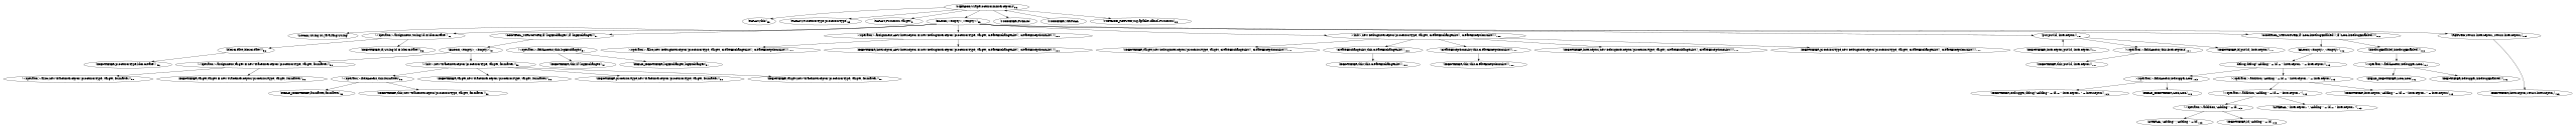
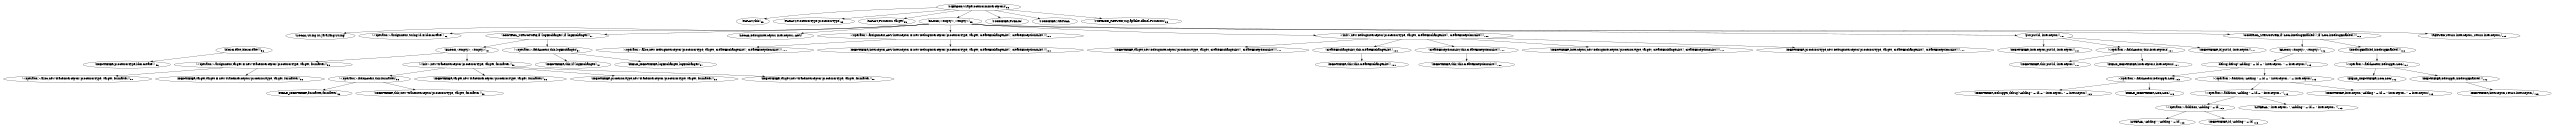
  digraph {
    n1 [label=<(METHOD,wrapProcessorInInterceptors)<SUB>95</SUB>>]
    n2 [label=<(PARAM,this)<SUB>95</SUB>>]
    n3 [label=<(PARAM,ProcessorType processorType)<SUB>95</SUB>>]
-   n4 [label=<(PARAM,Processor target)<SUB>91</SUB>>]
+   n4 [label=<(PARAM,Processor target)<SUB>95</SUB>>]
    n5 [label=<(BLOCK,&lt;empty&gt;,&lt;empty&gt;)<SUB>95</SUB>>]
    n6 [label=<(MODIFIER,PUBLIC)>]
    n7 [label=<(MODIFIER,VIRTUAL)>]
    n8 [label=<(METHOD_RETURN,org.apache.camel.Processor)<SUB>95</SUB>>]
    n9 [label=<(LOCAL,String id: java.lang.String)>]
    n10 [label=<(&lt;operator&gt;.assignment,String id = idOrCreate())<SUB>36</SUB>>]
    n11 [label=<(CONTROL_STRUCTURE,if (logExchanges),if (logExchanges))<SUB>97</SUB>>]
+   n12 [label=<(LOCAL,DebugInterceptor interceptor: ANY)>]
    n13 [label=<(&lt;operator&gt;.assignment,ANY interceptor = new DebugInterceptor(processorType, target, createExchangeList(), createExceptionsList()))<SUB>100</SUB>>]
    n14 [label=<(&lt;init&gt;,new DebugInterceptor(processorType, target, createExchangeList(), createExceptionsList()))<SUB>100</SUB>>]
    n15 [label=<(put,put(id, interceptor))<SUB>101</SUB>>]
    n16 [label=<(CONTROL_STRUCTURE,if (LOG.isDebugEnabled()),if (LOG.isDebugEnabled()))<SUB>102</SUB>>]
    n17 [label=<(RETURN,return interceptor;,return interceptor;)<SUB>105</SUB>>]
-   n18 [label=<(IDENTIFIER,id,String id = idOrCreate())<SUB>96</SUB>>]
    n19 [label=<(idOrCreate,idOrCreate())<SUB>96</SUB>>]
    n20 [label=<(&lt;operator&gt;.fieldAccess,this.logExchanges)<SUB>97</SUB>>]
    n21 [label=<(BLOCK,&lt;empty&gt;,&lt;empty&gt;)<SUB>97</SUB>>]
    n22 [label=<(IDENTIFIER,interceptor,ANY interceptor = new DebugInterceptor(processorType, target, createExchangeList(), createExceptionsList()))<SUB>100</SUB>>]
    n23 [label=<(&lt;operator&gt;.alloc,new DebugInterceptor(processorType, target, createExchangeList(), createExceptionsList()))<SUB>100</SUB>>]
    n24 [label=<(IDENTIFIER,interceptor,new DebugInterceptor(processorType, target, createExchangeList(), createExceptionsList()))<SUB>100</SUB>>]
    n25 [label=<(IDENTIFIER,processorType,new DebugInterceptor(processorType, target, createExchangeList(), createExceptionsList()))<SUB>100</SUB>>]
    n26 [label=<(IDENTIFIER,target,new DebugInterceptor(processorType, target, createExchangeList(), createExceptionsList()))<SUB>100</SUB>>]
    n27 [label=<(createExchangeList,this.createExchangeList())<SUB>100</SUB>>]
    n28 [label=<(createExceptionsList,this.createExceptionsList())<SUB>100</SUB>>]
    n29 [label=<(&lt;operator&gt;.fieldAccess,this.interceptors)<SUB>101</SUB>>]
    n30 [label=<(IDENTIFIER,id,put(id, interceptor))<SUB>101</SUB>>]
-   n31 [label=<(IDENTIFIER,interceptor,put(id, interceptor))<SUB>401</SUB>>]
+   n31 [label=<(IDENTIFIER,interceptor,put(id, interceptor))<SUB>101</SUB>>]
    n32 [label=<(isDebugEnabled,isDebugEnabled())<SUB>102</SUB>>]
    n33 [label=<(BLOCK,&lt;empty&gt;,&lt;empty&gt;)<SUB>102</SUB>>]
    n34 [label=<(IDENTIFIER,interceptor,return interceptor;)<SUB>405</SUB>>]
    n35 [label=<(IDENTIFIER,processorType,idOrCreate())<SUB>96</SUB>>]
    n36 [label=<(IDENTIFIER,this,if (logExchanges))<SUB>97</SUB>>]
    n37 [label=<(FIELD_IDENTIFIER,logExchanges,logExchanges)<SUB>97</SUB>>]
    n38 [label=<(&lt;operator&gt;.assignment,target = new TraceInterceptor(processorType, target, formatter))<SUB>98</SUB>>]
    n39 [label=<(&lt;init&gt;,new TraceInterceptor(processorType, target, formatter))<SUB>98</SUB>>]
    n40 [label=<(IDENTIFIER,target,target = new TraceInterceptor(processorType, target, formatter))<SUB>98</SUB>>]
    n41 [label=<(&lt;operator&gt;.alloc,new TraceInterceptor(processorType, target, formatter))<SUB>98</SUB>>]
    n42 [label=<(IDENTIFIER,target,new TraceInterceptor(processorType, target, formatter))<SUB>98</SUB>>]
    n43 [label=<(IDENTIFIER,processorType,new TraceInterceptor(processorType, target, formatter))<SUB>98</SUB>>]
    n44 [label=<(IDENTIFIER,target,new TraceInterceptor(processorType, target, formatter))<SUB>98</SUB>>]
    n45 [label=<(&lt;operator&gt;.fieldAccess,this.formatter)<SUB>98</SUB>>]
    n46 [label=<(IDENTIFIER,this,new TraceInterceptor(processorType, target, formatter))<SUB>98</SUB>>]
    n47 [label=<(FIELD_IDENTIFIER,formatter,formatter)<SUB>98</SUB>>]
    n48 [label=<(IDENTIFIER,this,this.createExchangeList())<SUB>100</SUB>>]
    n49 [label=<(IDENTIFIER,this,this.createExceptionsList())<SUB>100</SUB>>]
    n50 [label=<(IDENTIFIER,this,put(id, interceptor))<SUB>101</SUB>>]
+   n51 [label=<(FIELD_IDENTIFIER,interceptors,interceptors)<SUB>101</SUB>>]
    n52 [label=<(&lt;operator&gt;.fieldAccess,Debugger.LOG)<SUB>102</SUB>>]
    n53 [label=<(debug,debug(&quot;Adding &quot; + id + &quot; interceptor: &quot; + interceptor))<SUB>103</SUB>>]
    n54 [label=<(IDENTIFIER,Debugger,isDebugEnabled())<SUB>102</SUB>>]
    n55 [label=<(FIELD_IDENTIFIER,LOG,LOG)<SUB>102</SUB>>]
    n56 [label=<(&lt;operator&gt;.fieldAccess,Debugger.LOG)<SUB>103</SUB>>]
    n57 [label=<(&lt;operator&gt;.addition,&quot;Adding &quot; + id + &quot; interceptor: &quot; + interceptor)<SUB>103</SUB>>]
    n58 [label=<(IDENTIFIER,Debugger,debug(&quot;Adding &quot; + id + &quot; interceptor: &quot; + interceptor))<SUB>103</SUB>>]
    n59 [label=<(FIELD_IDENTIFIER,LOG,LOG)<SUB>103</SUB>>]
    n60 [label=<(&lt;operator&gt;.addition,&quot;Adding &quot; + id + &quot; interceptor: &quot;)<SUB>103</SUB>>]
    n61 [label=<(IDENTIFIER,interceptor,&quot;Adding &quot; + id + &quot; interceptor: &quot; + interceptor)<SUB>103</SUB>>]
    n62 [label=<(&lt;operator&gt;.addition,&quot;Adding &quot; + id)<SUB>103</SUB>>]
    n63 [label=<(LITERAL,&quot; interceptor: &quot;,&quot;Adding &quot; + id + &quot; interceptor: &quot;)<SUB>103</SUB>>]
    n64 [label=<(LITERAL,&quot;Adding &quot;,&quot;Adding &quot; + id)<SUB>103</SUB>>]
    n65 [label=<(IDENTIFIER,id,&quot;Adding &quot; + id)<SUB>103</SUB>>]
    n1 -> n2
    n1 -> n3
    n1 -> n4
    n1 -> n5
    n1 -> n6
-   n7 -> n1
+   n1 -> n7
    n1 -> n8
    n5 -> n9
    n5 -> n10
    n5 -> n11
+   n5 -> n12
    n5 -> n13
    n5 -> n14
    n5 -> n15
    n5 -> n16
    n5 -> n17
-   n10 -> n18
-   n10 -> n19
+   n11 -> n20
    n11 -> n21
    n13 -> n22
    n13 -> n23
    n14 -> n24
    n14 -> n25
    n14 -> n26
    n14 -> n27
    n14 -> n28
    n15 -> n29
    n15 -> n30
-   n31 -> n15
+   n15 -> n31
    n16 -> n32
    n16 -> n33
-   n17 -> n34
+   n54 -> n34
    n19 -> n35
    n20 -> n36
    n20 -> n37
    n21 -> n38
    n21 -> n39
    n27 -> n48
    n28 -> n49
    n29 -> n50
+   n29 -> n51
    n32 -> n52
    n33 -> n53
    n38 -> n40
    n38 -> n41
    n39 -> n42
    n39 -> n43
    n39 -> n44
    n39 -> n45
    n45 -> n46
    n45 -> n47
    n52 -> n54
    n52 -> n55
    n53 -> n56
    n53 -> n57
    n56 -> n58
    n56 -> n59
    n57 -> n60
    n57 -> n61
    n60 -> n62
    n60 -> n63
    n62 -> n64
    n62 -> n65
  }
